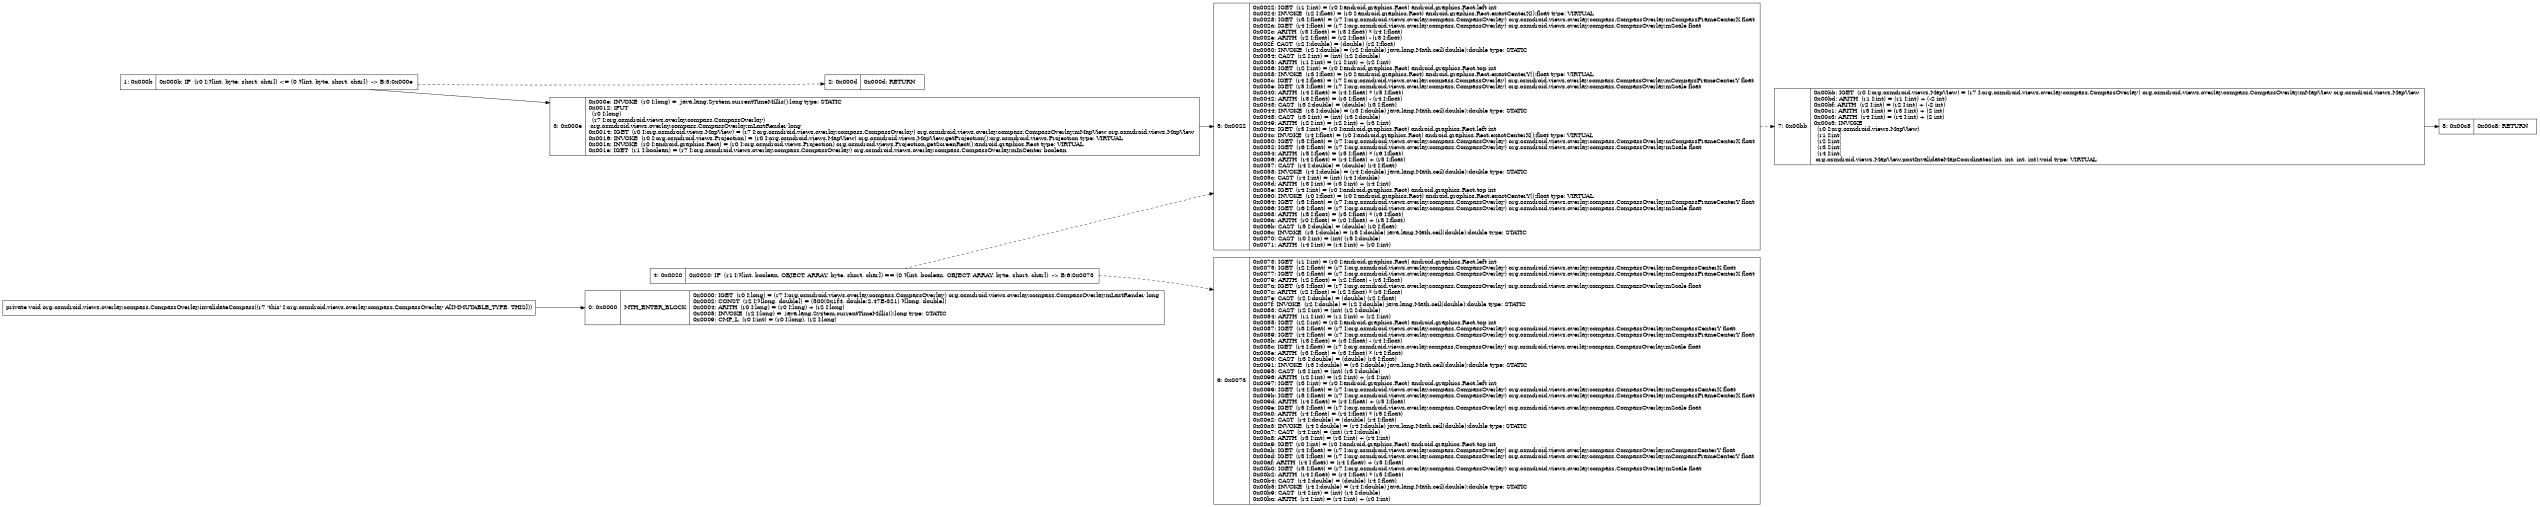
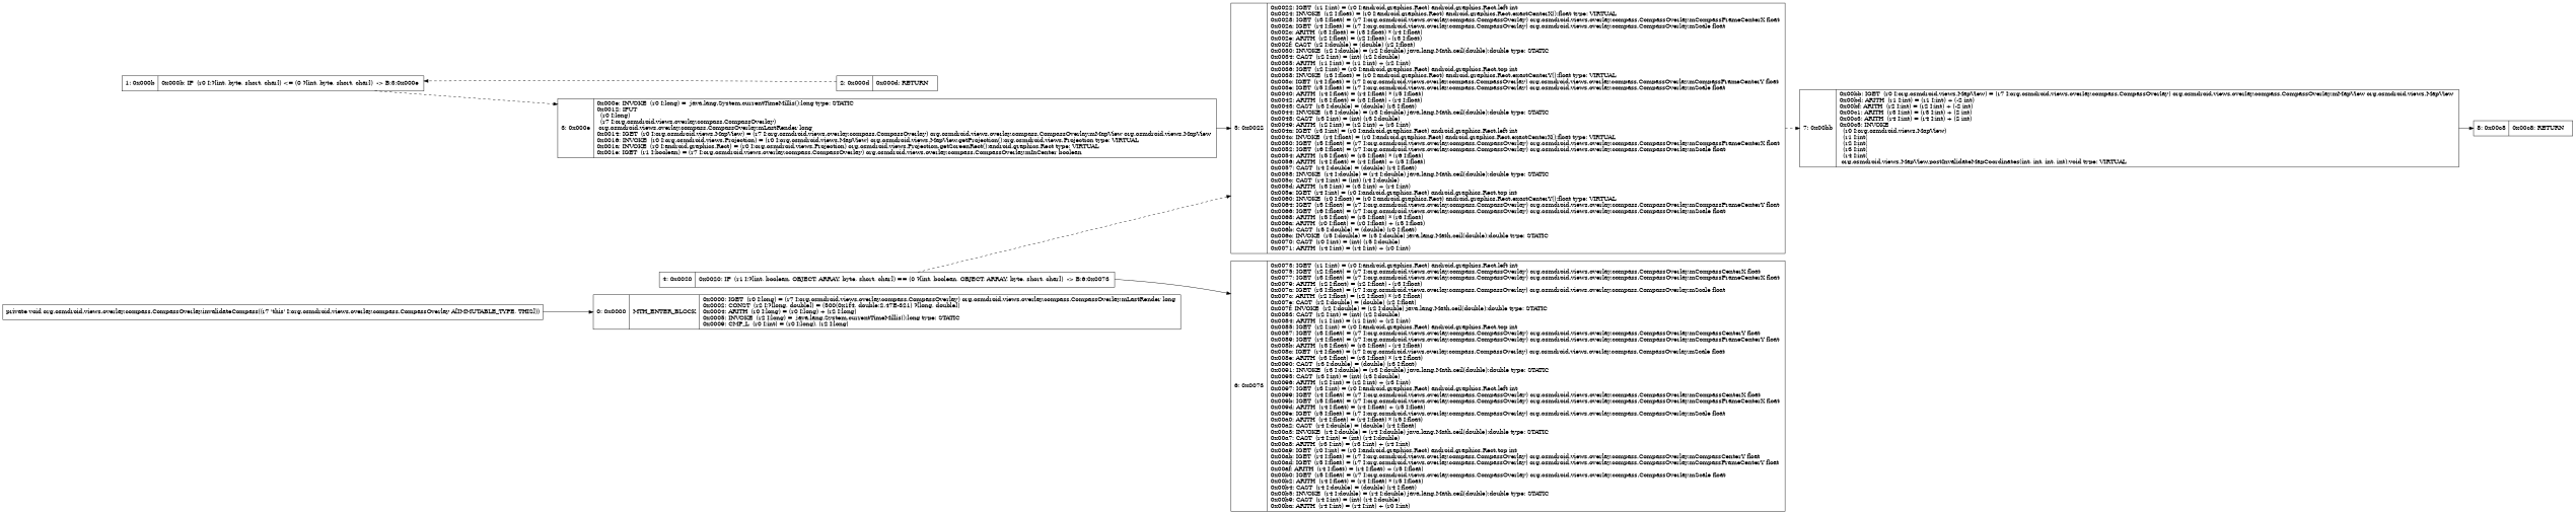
  digraph {
    rankdir=LR
    node [shape=record]
    n1 [label="{0\:\ 0x0000|MTH_ENTER_BLOCK\l|0x0000: IGET  (r0 I:long) = (r7 I:org.osmdroid.views.overlay.compass.CompassOverlay) org.osmdroid.views.overlay.compass.CompassOverlay.mLastRender long \l0x0002: CONST  (r2 I:?[long, double]) = (500(0x1f4, double:2.47E\-321) ?[long, double]) \l0x0004: ARITH  (r0 I:long) = (r0 I:long) + (r2 I:long) \l0x0005: INVOKE  (r2 I:long) =  java.lang.System.currentTimeMillis():long type: STATIC \l0x0009: CMP_L  (r0 I:int) = (r0 I:long), (r2 I:long) \l}"]
    n2 [label="{1\:\ 0x000b|0x000b: IF  (r0 I:?[int, byte, short, char]) \<= (0 ?[int, byte, short, char])  \-\> B:3:0x000e \l}"]
    n3 [label="{2\:\ 0x000d|0x000d: RETURN   \l}"]
    n4 [label="{3\:\ 0x000e|0x000e: INVOKE  (r0 I:long) =  java.lang.System.currentTimeMillis():long type: STATIC \l0x0012: IPUT  \l  (r0 I:long)\l  (r7 I:org.osmdroid.views.overlay.compass.CompassOverlay)\l org.osmdroid.views.overlay.compass.CompassOverlay.mLastRender long \l0x0014: IGET  (r0 I:org.osmdroid.views.MapView) = (r7 I:org.osmdroid.views.overlay.compass.CompassOverlay) org.osmdroid.views.overlay.compass.CompassOverlay.mMapView org.osmdroid.views.MapView \l0x0016: INVOKE  (r0 I:org.osmdroid.views.Projection) = (r0 I:org.osmdroid.views.MapView) org.osmdroid.views.MapView.getProjection():org.osmdroid.views.Projection type: VIRTUAL \l0x001a: INVOKE  (r0 I:android.graphics.Rect) = (r0 I:org.osmdroid.views.Projection) org.osmdroid.views.Projection.getScreenRect():android.graphics.Rect type: VIRTUAL \l0x001e: IGET  (r1 I:boolean) = (r7 I:org.osmdroid.views.overlay.compass.CompassOverlay) org.osmdroid.views.overlay.compass.CompassOverlay.mInCenter boolean \l}"]
    n5 [label="{5\:\ 0x0022|0x0022: IGET  (r1 I:int) = (r0 I:android.graphics.Rect) android.graphics.Rect.left int \l0x0024: INVOKE  (r2 I:float) = (r0 I:android.graphics.Rect) android.graphics.Rect.exactCenterX():float type: VIRTUAL \l0x0028: IGET  (r3 I:float) = (r7 I:org.osmdroid.views.overlay.compass.CompassOverlay) org.osmdroid.views.overlay.compass.CompassOverlay.mCompassFrameCenterX float \l0x002a: IGET  (r4 I:float) = (r7 I:org.osmdroid.views.overlay.compass.CompassOverlay) org.osmdroid.views.overlay.compass.CompassOverlay.mScale float \l0x002c: ARITH  (r3 I:float) = (r3 I:float) * (r4 I:float) \l0x002e: ARITH  (r2 I:float) = (r2 I:float) \- (r3 I:float) \l0x002f: CAST  (r2 I:double) = (double) (r2 I:float) \l0x0030: INVOKE  (r2 I:double) = (r2 I:double) java.lang.Math.ceil(double):double type: STATIC \l0x0034: CAST  (r2 I:int) = (int) (r2 I:double) \l0x0035: ARITH  (r1 I:int) = (r1 I:int) + (r2 I:int) \l0x0036: IGET  (r2 I:int) = (r0 I:android.graphics.Rect) android.graphics.Rect.top int \l0x0038: INVOKE  (r3 I:float) = (r0 I:android.graphics.Rect) android.graphics.Rect.exactCenterY():float type: VIRTUAL \l0x003c: IGET  (r4 I:float) = (r7 I:org.osmdroid.views.overlay.compass.CompassOverlay) org.osmdroid.views.overlay.compass.CompassOverlay.mCompassFrameCenterY float \l0x003e: IGET  (r5 I:float) = (r7 I:org.osmdroid.views.overlay.compass.CompassOverlay) org.osmdroid.views.overlay.compass.CompassOverlay.mScale float \l0x0040: ARITH  (r4 I:float) = (r4 I:float) * (r5 I:float) \l0x0042: ARITH  (r3 I:float) = (r3 I:float) \- (r4 I:float) \l0x0043: CAST  (r3 I:double) = (double) (r3 I:float) \l0x0044: INVOKE  (r3 I:double) = (r3 I:double) java.lang.Math.ceil(double):double type: STATIC \l0x0048: CAST  (r3 I:int) = (int) (r3 I:double) \l0x0049: ARITH  (r2 I:int) = (r2 I:int) + (r3 I:int) \l0x004a: IGET  (r3 I:int) = (r0 I:android.graphics.Rect) android.graphics.Rect.left int \l0x004c: INVOKE  (r4 I:float) = (r0 I:android.graphics.Rect) android.graphics.Rect.exactCenterX():float type: VIRTUAL \l0x0050: IGET  (r5 I:float) = (r7 I:org.osmdroid.views.overlay.compass.CompassOverlay) org.osmdroid.views.overlay.compass.CompassOverlay.mCompassFrameCenterX float \l0x0052: IGET  (r6 I:float) = (r7 I:org.osmdroid.views.overlay.compass.CompassOverlay) org.osmdroid.views.overlay.compass.CompassOverlay.mScale float \l0x0054: ARITH  (r5 I:float) = (r5 I:float) * (r6 I:float) \l0x0056: ARITH  (r4 I:float) = (r4 I:float) + (r5 I:float) \l0x0057: CAST  (r4 I:double) = (double) (r4 I:float) \l0x0058: INVOKE  (r4 I:double) = (r4 I:double) java.lang.Math.ceil(double):double type: STATIC \l0x005c: CAST  (r4 I:int) = (int) (r4 I:double) \l0x005d: ARITH  (r3 I:int) = (r3 I:int) + (r4 I:int) \l0x005e: IGET  (r4 I:int) = (r0 I:android.graphics.Rect) android.graphics.Rect.top int \l0x0060: INVOKE  (r0 I:float) = (r0 I:android.graphics.Rect) android.graphics.Rect.exactCenterY():float type: VIRTUAL \l0x0064: IGET  (r5 I:float) = (r7 I:org.osmdroid.views.overlay.compass.CompassOverlay) org.osmdroid.views.overlay.compass.CompassOverlay.mCompassFrameCenterY float \l0x0066: IGET  (r6 I:float) = (r7 I:org.osmdroid.views.overlay.compass.CompassOverlay) org.osmdroid.views.overlay.compass.CompassOverlay.mScale float \l0x0068: ARITH  (r5 I:float) = (r5 I:float) * (r6 I:float) \l0x006a: ARITH  (r0 I:float) = (r0 I:float) + (r5 I:float) \l0x006b: CAST  (r5 I:double) = (double) (r0 I:float) \l0x006c: INVOKE  (r5 I:double) = (r5 I:double) java.lang.Math.ceil(double):double type: STATIC \l0x0070: CAST  (r0 I:int) = (int) (r5 I:double) \l0x0071: ARITH  (r4 I:int) = (r4 I:int) + (r0 I:int) \l}"]
    n6 [label="{4\:\ 0x0020|0x0020: IF  (r1 I:?[int, boolean, OBJECT, ARRAY, byte, short, char]) == (0 ?[int, boolean, OBJECT, ARRAY, byte, short, char])  \-\> B:6:0x0073 \l}"]
    n7 [label="{6\:\ 0x0073|0x0073: IGET  (r1 I:int) = (r0 I:android.graphics.Rect) android.graphics.Rect.left int \l0x0075: IGET  (r2 I:float) = (r7 I:org.osmdroid.views.overlay.compass.CompassOverlay) org.osmdroid.views.overlay.compass.CompassOverlay.mCompassCenterX float \l0x0077: IGET  (r3 I:float) = (r7 I:org.osmdroid.views.overlay.compass.CompassOverlay) org.osmdroid.views.overlay.compass.CompassOverlay.mCompassFrameCenterX float \l0x0079: ARITH  (r2 I:float) = (r2 I:float) \- (r3 I:float) \l0x007a: IGET  (r3 I:float) = (r7 I:org.osmdroid.views.overlay.compass.CompassOverlay) org.osmdroid.views.overlay.compass.CompassOverlay.mScale float \l0x007c: ARITH  (r2 I:float) = (r2 I:float) * (r3 I:float) \l0x007e: CAST  (r2 I:double) = (double) (r2 I:float) \l0x007f: INVOKE  (r2 I:double) = (r2 I:double) java.lang.Math.ceil(double):double type: STATIC \l0x0083: CAST  (r2 I:int) = (int) (r2 I:double) \l0x0084: ARITH  (r1 I:int) = (r1 I:int) + (r2 I:int) \l0x0085: IGET  (r2 I:int) = (r0 I:android.graphics.Rect) android.graphics.Rect.top int \l0x0087: IGET  (r3 I:float) = (r7 I:org.osmdroid.views.overlay.compass.CompassOverlay) org.osmdroid.views.overlay.compass.CompassOverlay.mCompassCenterY float \l0x0089: IGET  (r4 I:float) = (r7 I:org.osmdroid.views.overlay.compass.CompassOverlay) org.osmdroid.views.overlay.compass.CompassOverlay.mCompassFrameCenterY float \l0x008b: ARITH  (r3 I:float) = (r3 I:float) \- (r4 I:float) \l0x008c: IGET  (r4 I:float) = (r7 I:org.osmdroid.views.overlay.compass.CompassOverlay) org.osmdroid.views.overlay.compass.CompassOverlay.mScale float \l0x008e: ARITH  (r3 I:float) = (r3 I:float) * (r4 I:float) \l0x0090: CAST  (r3 I:double) = (double) (r3 I:float) \l0x0091: INVOKE  (r3 I:double) = (r3 I:double) java.lang.Math.ceil(double):double type: STATIC \l0x0095: CAST  (r3 I:int) = (int) (r3 I:double) \l0x0096: ARITH  (r2 I:int) = (r2 I:int) + (r3 I:int) \l0x0097: IGET  (r3 I:int) = (r0 I:android.graphics.Rect) android.graphics.Rect.left int \l0x0099: IGET  (r4 I:float) = (r7 I:org.osmdroid.views.overlay.compass.CompassOverlay) org.osmdroid.views.overlay.compass.CompassOverlay.mCompassCenterX float \l0x009b: IGET  (r5 I:float) = (r7 I:org.osmdroid.views.overlay.compass.CompassOverlay) org.osmdroid.views.overlay.compass.CompassOverlay.mCompassFrameCenterX float \l0x009d: ARITH  (r4 I:float) = (r4 I:float) + (r5 I:float) \l0x009e: IGET  (r5 I:float) = (r7 I:org.osmdroid.views.overlay.compass.CompassOverlay) org.osmdroid.views.overlay.compass.CompassOverlay.mScale float \l0x00a0: ARITH  (r4 I:float) = (r4 I:float) * (r5 I:float) \l0x00a2: CAST  (r4 I:double) = (double) (r4 I:float) \l0x00a3: INVOKE  (r4 I:double) = (r4 I:double) java.lang.Math.ceil(double):double type: STATIC \l0x00a7: CAST  (r4 I:int) = (int) (r4 I:double) \l0x00a8: ARITH  (r3 I:int) = (r3 I:int) + (r4 I:int) \l0x00a9: IGET  (r0 I:int) = (r0 I:android.graphics.Rect) android.graphics.Rect.top int \l0x00ab: IGET  (r4 I:float) = (r7 I:org.osmdroid.views.overlay.compass.CompassOverlay) org.osmdroid.views.overlay.compass.CompassOverlay.mCompassCenterY float \l0x00ad: IGET  (r5 I:float) = (r7 I:org.osmdroid.views.overlay.compass.CompassOverlay) org.osmdroid.views.overlay.compass.CompassOverlay.mCompassFrameCenterY float \l0x00af: ARITH  (r4 I:float) = (r4 I:float) + (r5 I:float) \l0x00b0: IGET  (r5 I:float) = (r7 I:org.osmdroid.views.overlay.compass.CompassOverlay) org.osmdroid.views.overlay.compass.CompassOverlay.mScale float \l0x00b2: ARITH  (r4 I:float) = (r4 I:float) * (r5 I:float) \l0x00b4: CAST  (r4 I:double) = (double) (r4 I:float) \l0x00b5: INVOKE  (r4 I:double) = (r4 I:double) java.lang.Math.ceil(double):double type: STATIC \l0x00b9: CAST  (r4 I:int) = (int) (r4 I:double) \l0x00ba: ARITH  (r4 I:int) = (r4 I:int) + (r0 I:int) \l}"]
    n8 [label="{7\:\ 0x00bb|0x00bb: IGET  (r0 I:org.osmdroid.views.MapView) = (r7 I:org.osmdroid.views.overlay.compass.CompassOverlay) org.osmdroid.views.overlay.compass.CompassOverlay.mMapView org.osmdroid.views.MapView \l0x00bd: ARITH  (r1 I:int) = (r1 I:int) + (\-2 int) \l0x00bf: ARITH  (r2 I:int) = (r2 I:int) + (\-2 int) \l0x00c1: ARITH  (r3 I:int) = (r3 I:int) + (2 int) \l0x00c3: ARITH  (r4 I:int) = (r4 I:int) + (2 int) \l0x00c5: INVOKE  \l  (r0 I:org.osmdroid.views.MapView)\l  (r1 I:int)\l  (r2 I:int)\l  (r3 I:int)\l  (r4 I:int)\l org.osmdroid.views.MapView.postInvalidateMapCoordinates(int, int, int, int):void type: VIRTUAL \l}"]
    n9 [label="{8\:\ 0x00c8|0x00c8: RETURN   \l}"]
    n10 [label="{private void org.osmdroid.views.overlay.compass.CompassOverlay.invalidateCompass((r7 'this' I:org.osmdroid.views.overlay.compass.CompassOverlay A[IMMUTABLE_TYPE, THIS])) }"]
-   n2 -> n3 [style=dashed]
-   n2 -> n4
+   n3 -> n2 [style=dashed]
+   n2 -> n4 [style=dashed]
    n4 -> n5
    n5 -> n8 [style=dashed]
    n6 -> n5 [style=dashed]
-   n6 -> n7 [style=dashed]
+   n6 -> n7
    n8 -> n9
    n10 -> n1
  }
